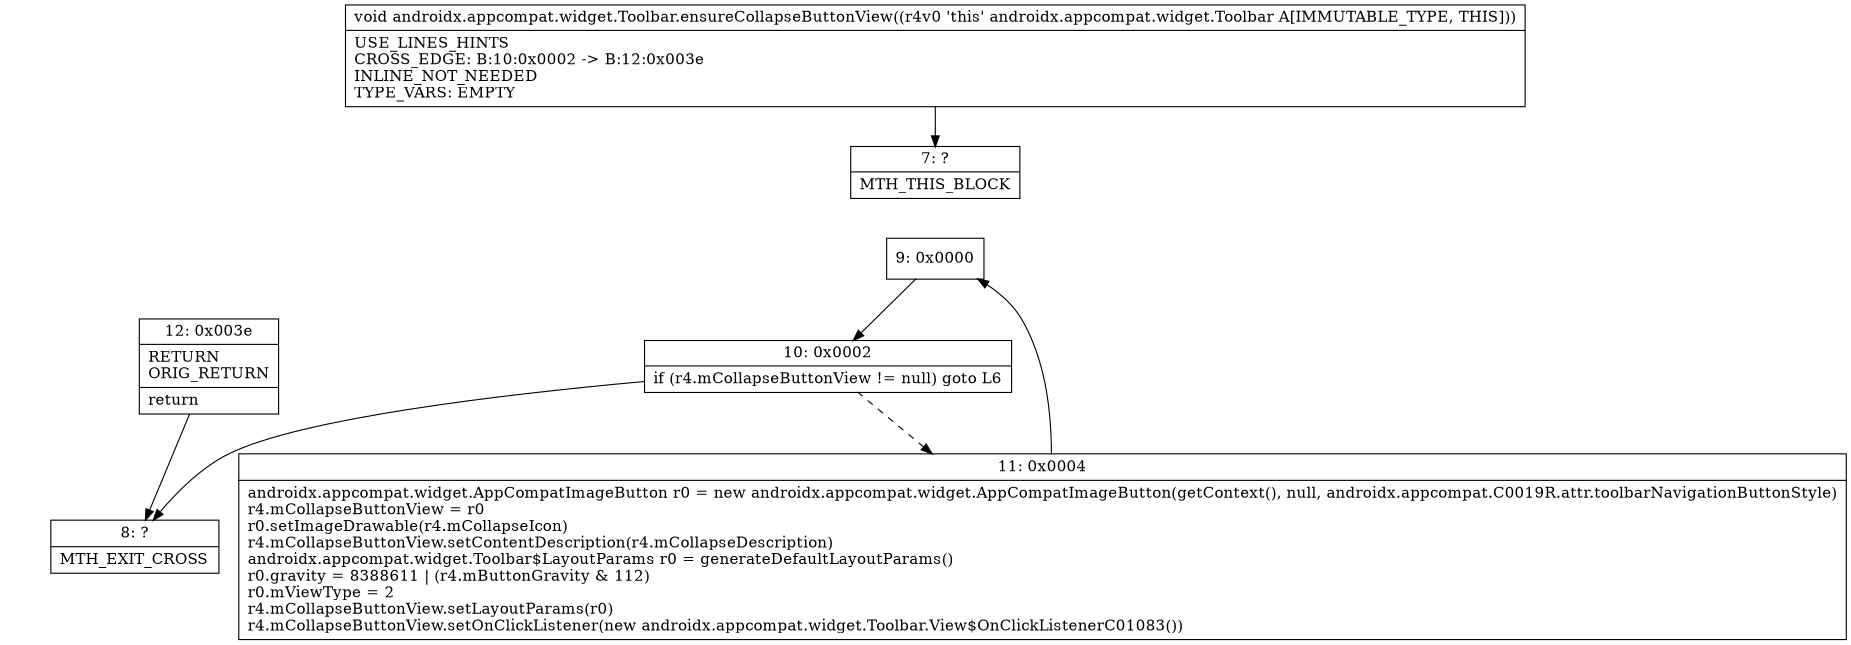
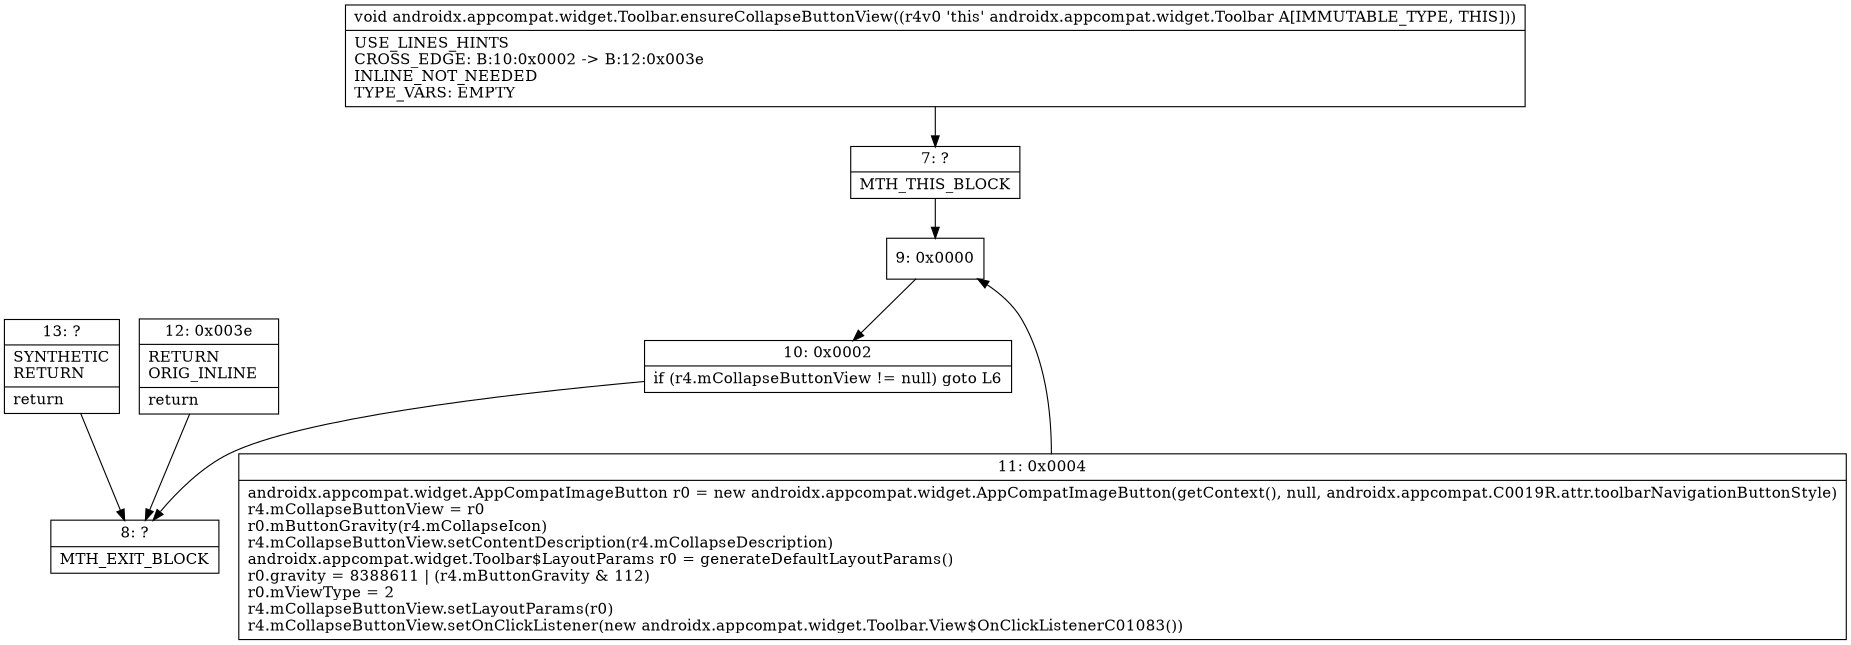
  digraph {
    node [shape=record]
    n1 [label="{7\:\ ?|MTH_THIS_BLOCK\l}"]
    n2 [label="{9\:\ 0x0000}"]
    n3 [label="{10\:\ 0x0002|if (r4.mCollapseButtonView != null) goto L6\l}"]
-   n4 [label="{11\:\ 0x0004|androidx.appcompat.widget.AppCompatImageButton r0 = new androidx.appcompat.widget.AppCompatImageButton(getContext(), null, androidx.appcompat.C0019R.attr.toolbarNavigationButtonStyle)\lr4.mCollapseButtonView = r0\lr0.setImageDrawable(r4.mCollapseIcon)\lr4.mCollapseButtonView.setContentDescription(r4.mCollapseDescription)\landroidx.appcompat.widget.Toolbar$LayoutParams r0 = generateDefaultLayoutParams()\lr0.gravity = 8388611 \| (r4.mButtonGravity & 112)\lr0.mViewType = 2\lr4.mCollapseButtonView.setLayoutParams(r0)\lr4.mCollapseButtonView.setOnClickListener(new androidx.appcompat.widget.Toolbar.View$OnClickListenerC01083())\l}"]
-   n5 [label="{8\:\ ?|MTH_EXIT_CROSS\l}"]
-   n7 [label="{12\:\ 0x003e|RETURN\lORIG_RETURN\l|return\l}"]
+   n4 [label="{11\:\ 0x0004|androidx.appcompat.widget.AppCompatImageButton r0 = new androidx.appcompat.widget.AppCompatImageButton(getContext(), null, androidx.appcompat.C0019R.attr.toolbarNavigationButtonStyle)\lr4.mCollapseButtonView = r0\lr0.mButtonGravity(r4.mCollapseIcon)\lr4.mCollapseButtonView.setContentDescription(r4.mCollapseDescription)\landroidx.appcompat.widget.Toolbar$LayoutParams r0 = generateDefaultLayoutParams()\lr0.gravity = 8388611 \| (r4.mButtonGravity & 112)\lr0.mViewType = 2\lr4.mCollapseButtonView.setLayoutParams(r0)\lr4.mCollapseButtonView.setOnClickListener(new androidx.appcompat.widget.Toolbar.View$OnClickListenerC01083())\l}"]
+   n5 [label="{8\:\ ?|MTH_EXIT_BLOCK\l}"]
+   n6 [label="{13\:\ ?|SYNTHETIC\lRETURN\l|return\l}"]
+   n7 [label="{12\:\ 0x003e|RETURN\lORIG_INLINE\l|return\l}"]
    n8 [label="{void androidx.appcompat.widget.Toolbar.ensureCollapseButtonView((r4v0 'this' androidx.appcompat.widget.Toolbar A[IMMUTABLE_TYPE, THIS]))  | USE_LINES_HINTS\lCROSS_EDGE: B:10:0x0002 \-\> B:12:0x003e\lINLINE_NOT_NEEDED\lTYPE_VARS: EMPTY\l}"]
+   n1 -> n2
    n2 -> n3
-   n3 -> n4 [style=dashed]
    n3 -> n5
    n4 -> n2
+   n6 -> n5
    n7 -> n5
    n8 -> n1
  }
